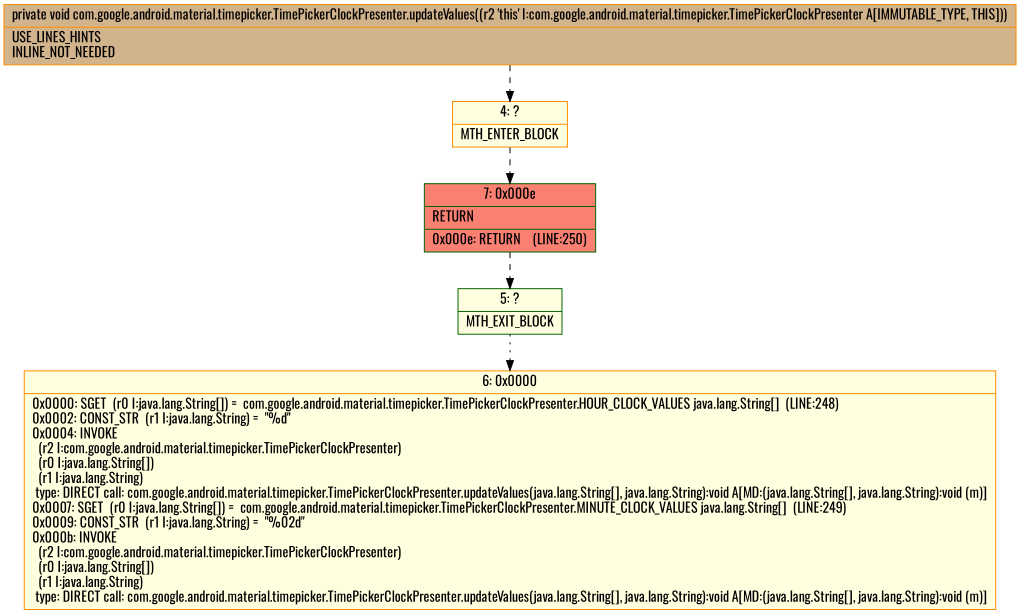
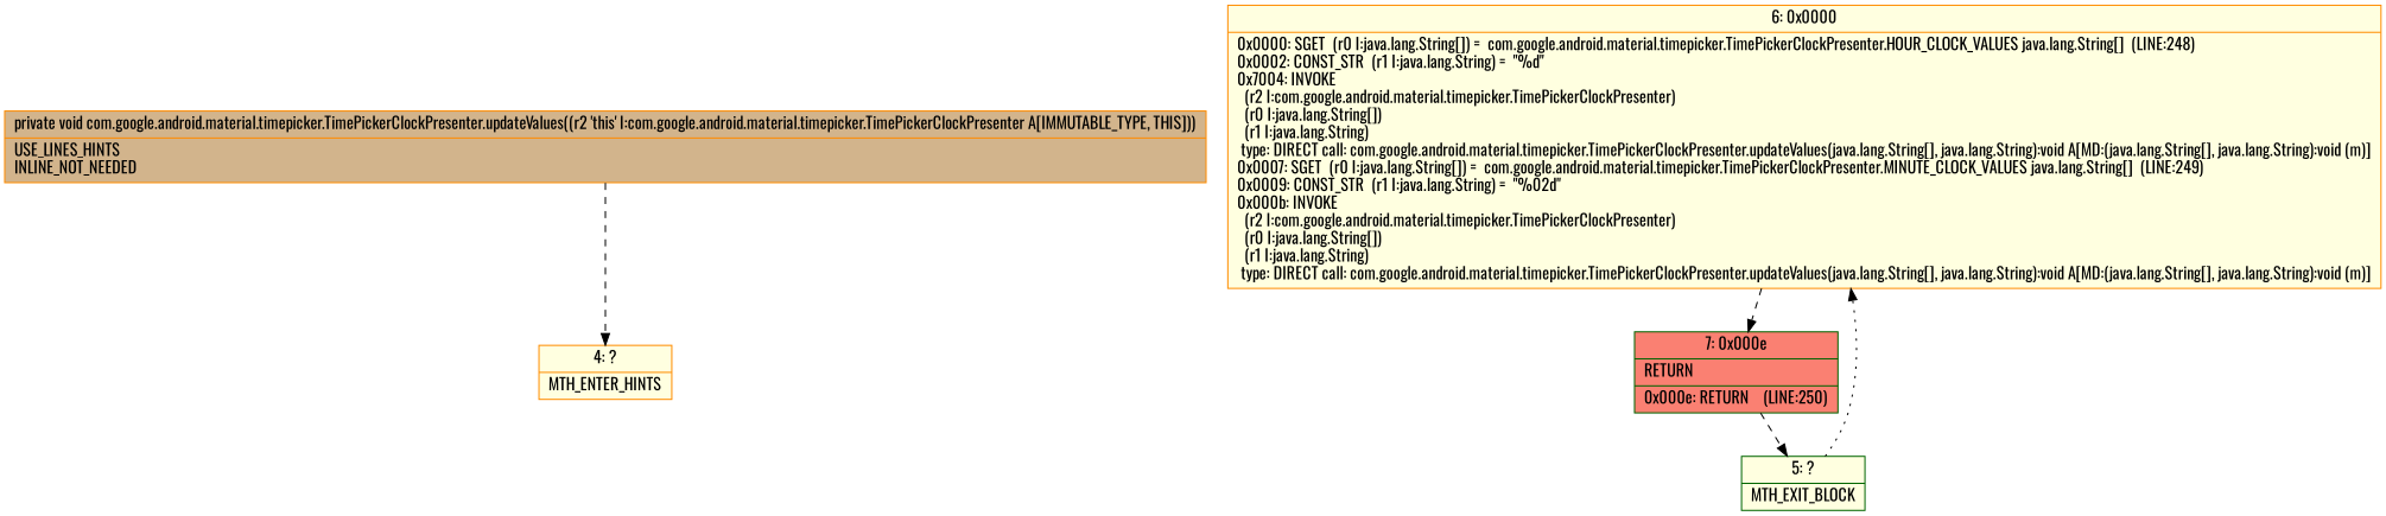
  digraph {
    fontname=Oswald
    node [color=darkorange fillcolor=lightyellow fontname=Oswald shape=record style=filled]
    edge [color=black fontname=Oswald style=dashed]
-   n1 [label="{4\:\ ?|MTH_ENTER_BLOCK\l}"]
-   n2 [label="{6\:\ 0x0000|0x0000: SGET  (r0 I:java.lang.String[]) =  com.google.android.material.timepicker.TimePickerClockPresenter.HOUR_CLOCK_VALUES java.lang.String[]  (LINE:248)\l0x0002: CONST_STR  (r1 I:java.lang.String) =  \"%d\" \l0x0004: INVOKE  \l  (r2 I:com.google.android.material.timepicker.TimePickerClockPresenter)\l  (r0 I:java.lang.String[])\l  (r1 I:java.lang.String)\l type: DIRECT call: com.google.android.material.timepicker.TimePickerClockPresenter.updateValues(java.lang.String[], java.lang.String):void A[MD:(java.lang.String[], java.lang.String):void (m)]\l0x0007: SGET  (r0 I:java.lang.String[]) =  com.google.android.material.timepicker.TimePickerClockPresenter.MINUTE_CLOCK_VALUES java.lang.String[]  (LINE:249)\l0x0009: CONST_STR  (r1 I:java.lang.String) =  \"%02d\" \l0x000b: INVOKE  \l  (r2 I:com.google.android.material.timepicker.TimePickerClockPresenter)\l  (r0 I:java.lang.String[])\l  (r1 I:java.lang.String)\l type: DIRECT call: com.google.android.material.timepicker.TimePickerClockPresenter.updateValues(java.lang.String[], java.lang.String):void A[MD:(java.lang.String[], java.lang.String):void (m)]\l}"]
+   n1 [label="{4\:\ ?|MTH_ENTER_HINTS\l}"]
+   n2 [label="{6\:\ 0x0000|0x0000: SGET  (r0 I:java.lang.String[]) =  com.google.android.material.timepicker.TimePickerClockPresenter.HOUR_CLOCK_VALUES java.lang.String[]  (LINE:248)\l0x0002: CONST_STR  (r1 I:java.lang.String) =  \"%d\" \l0x7004: INVOKE  \l  (r2 I:com.google.android.material.timepicker.TimePickerClockPresenter)\l  (r0 I:java.lang.String[])\l  (r1 I:java.lang.String)\l type: DIRECT call: com.google.android.material.timepicker.TimePickerClockPresenter.updateValues(java.lang.String[], java.lang.String):void A[MD:(java.lang.String[], java.lang.String):void (m)]\l0x0007: SGET  (r0 I:java.lang.String[]) =  com.google.android.material.timepicker.TimePickerClockPresenter.MINUTE_CLOCK_VALUES java.lang.String[]  (LINE:249)\l0x0009: CONST_STR  (r1 I:java.lang.String) =  \"%02d\" \l0x000b: INVOKE  \l  (r2 I:com.google.android.material.timepicker.TimePickerClockPresenter)\l  (r0 I:java.lang.String[])\l  (r1 I:java.lang.String)\l type: DIRECT call: com.google.android.material.timepicker.TimePickerClockPresenter.updateValues(java.lang.String[], java.lang.String):void A[MD:(java.lang.String[], java.lang.String):void (m)]\l}"]
    n3 [color=darkgreen fillcolor=salmon label="{7\:\ 0x000e|RETURN\l|0x000e: RETURN    (LINE:250)\l}"]
    n4 [color=darkgreen label="{5\:\ ?|MTH_EXIT_BLOCK\l}"]
    n5 [fillcolor=tan label="{private void com.google.android.material.timepicker.TimePickerClockPresenter.updateValues((r2 'this' I:com.google.android.material.timepicker.TimePickerClockPresenter A[IMMUTABLE_TYPE, THIS]))  | USE_LINES_HINTS\lINLINE_NOT_NEEDED\l}"]
-   n1 -> n3
+   n2 -> n3
    n3 -> n4
    n4 -> n2 [style=dotted]
    n5 -> n1
  }
